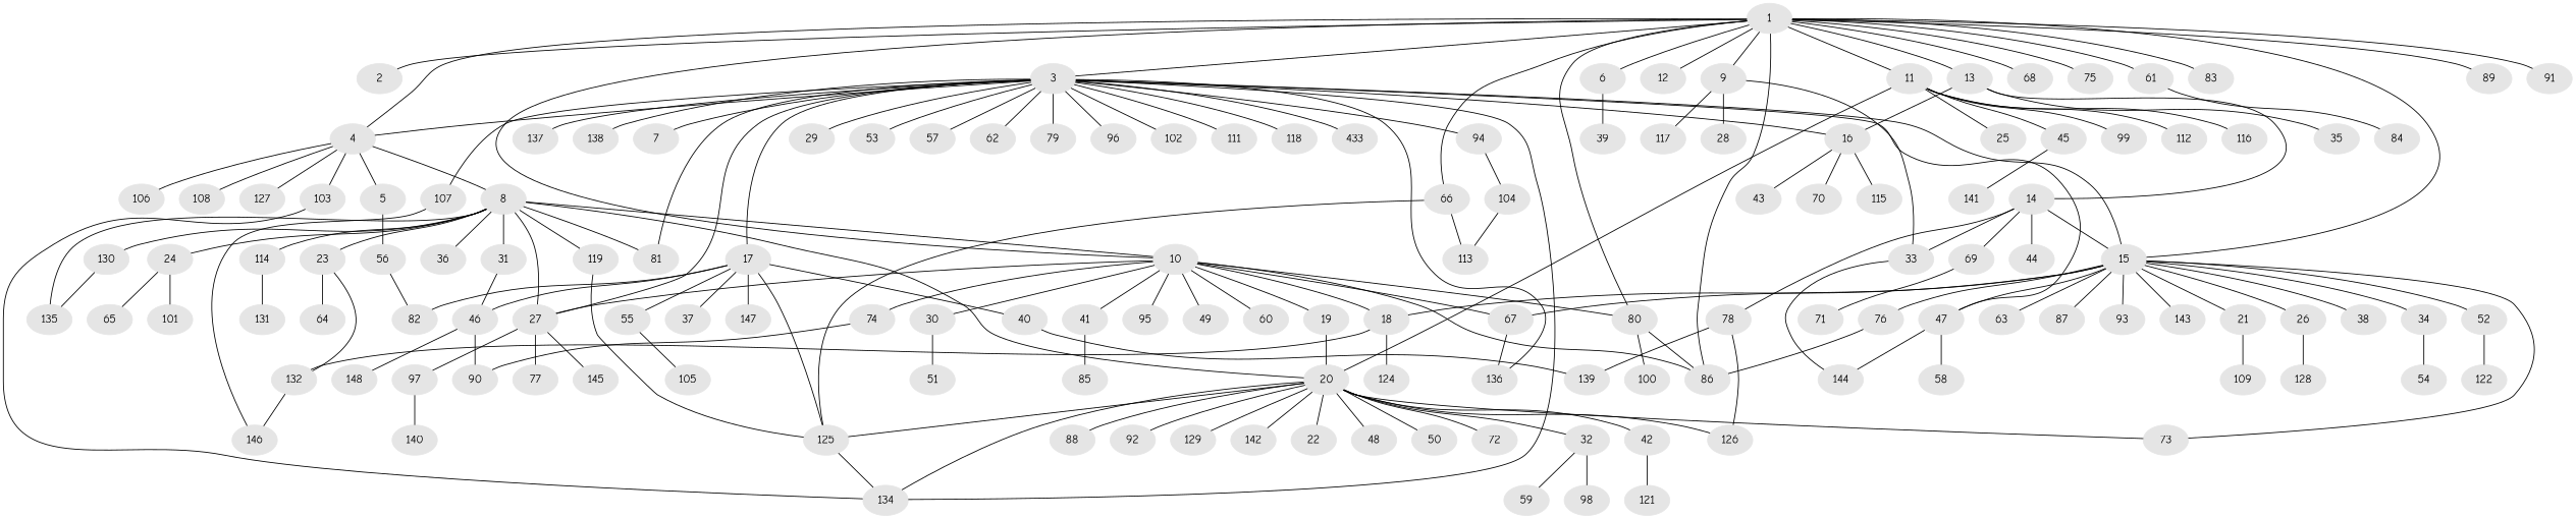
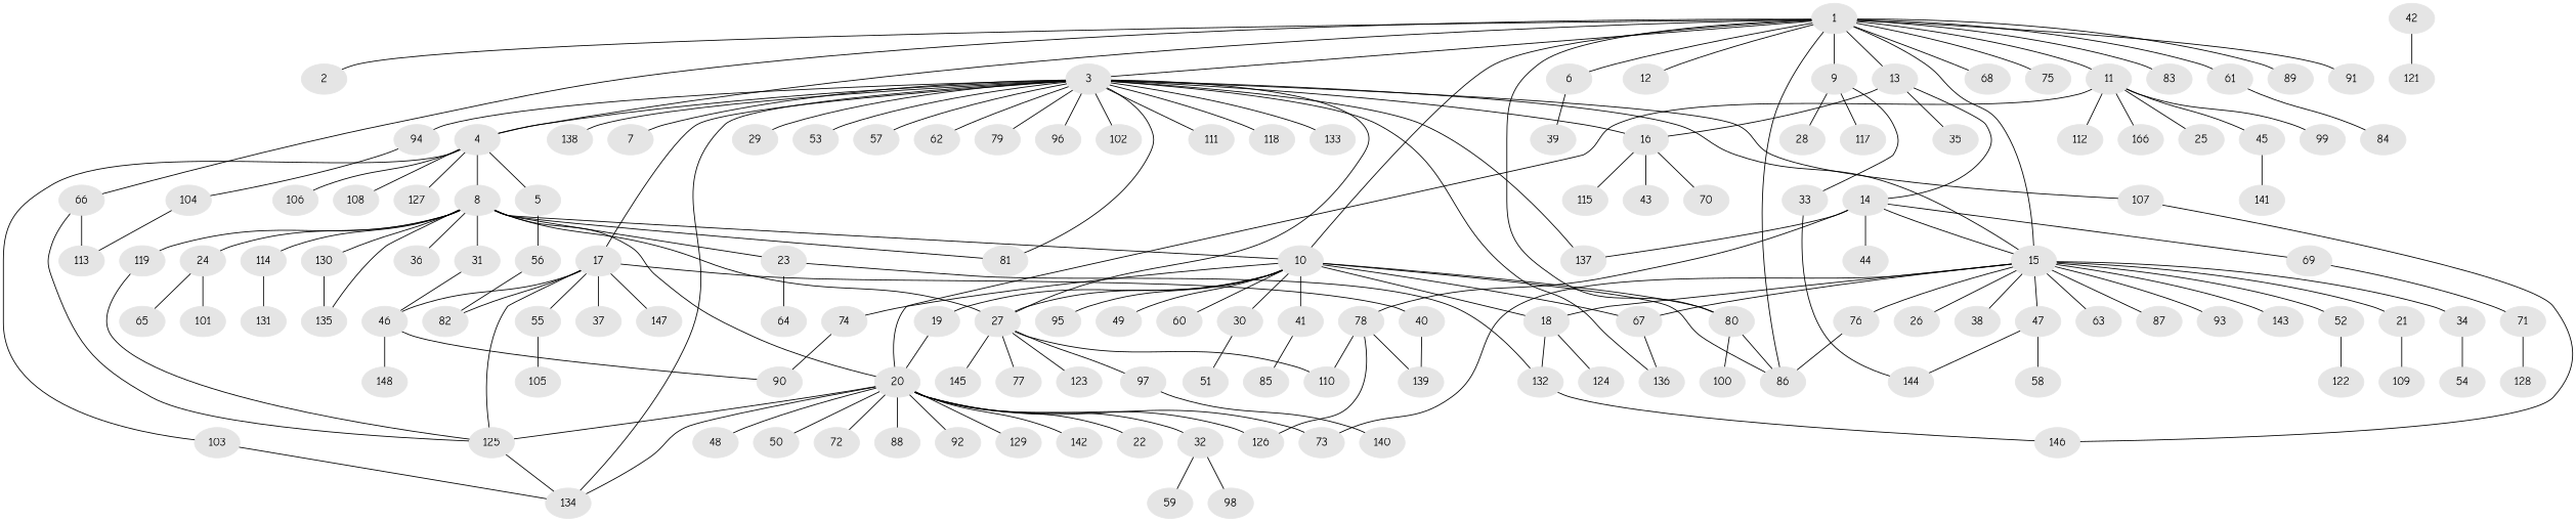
  graph {
    fontname="Comic Neue"
    node [color=gray90 fontname="Comic Neue" style=filled]
    edge [fontname="Comic Neue"]
    1
    2
    3
    4
    6
    9
    10
    11
    12
    13
    15
    61
    66
    68
    75
    80
    83
    86
    89
    91
    7
    16
    17
    27
    29
    47
    53
    57
    62
    79
    81
    94
    96
    102
    107
    111
    118
-   133 [label=433]
+   133
    134
    136
    137
    138
    5
    8
    103
    106
    108
    127
    39
    28
    33
    117
    18
    19
    30
    41
    49
    60
    67
    74
    95
    20
    25
    45
    99
    112
-   116
+   116 [label=166]
    14
    35
    21
    26
    34
    38
    52
    63
    73
    76
    87
    93
    143
    84
    125
    113
    100
    43
    70
    115
    37
    40
    46
    55
    82
    147
    77
    97
+   110
+   123
    145
    144
    58
    104
    146
    56
    23
    24
    31
    36
    114
    119
    130
    135
    22
    32
    42
    48
    50
    72
    88
    92
    126
    129
    142
    132
    64
    65
    101
    131
    124
    51
    85
    90
    141
    44
    69
    78
    71
    139
    109
    54
    122
    148
    105
    59
    98
    121
    140
    128
    1 -- 2
    1 -- 3
    1 -- 4
    1 -- 6
    1 -- 9
    1 -- 10
    1 -- 11
    1 -- 12
    1 -- 13
    1 -- 15
    1 -- 61
    1 -- 66
    1 -- 68
    1 -- 75
    1 -- 80
    1 -- 83
    1 -- 86
    1 -- 89
    1 -- 91
    3 -- 4
    3 -- 15
    3 -- 7
    3 -- 16
    3 -- 17
    3 -- 27
    3 -- 29
-   3 -- 47
    3 -- 53
    3 -- 57
    3 -- 62
    3 -- 79
    3 -- 81
    3 -- 94
    3 -- 96
    3 -- 102
    3 -- 107
    3 -- 111
    3 -- 118
    3 -- 133
    3 -- 134
    3 -- 136
    3 -- 137
    3 -- 138
    4 -- 5
    4 -- 8
    4 -- 103
    4 -- 106
    4 -- 108
    4 -- 127
    6 -- 39
    9 -- 28
    9 -- 33
    9 -- 117
    10 -- 80
    10 -- 86
    10 -- 27
    10 -- 18
    10 -- 19
    10 -- 30
    10 -- 41
    10 -- 49
    10 -- 60
    10 -- 67
    10 -- 74
    10 -- 95
    11 -- 20
    11 -- 25
    11 -- 45
    11 -- 99
    11 -- 112
    11 -- 116
    13 -- 16
    13 -- 14
    13 -- 35
    15 -- 47
    15 -- 18
    15 -- 67
    15 -- 21
    15 -- 26
    15 -- 34
    15 -- 38
    15 -- 52
    15 -- 63
    15 -- 73
    15 -- 76
    15 -- 87
    15 -- 93
    15 -- 143
    61 -- 84
    66 -- 125
    66 -- 113
    80 -- 86
    80 -- 100
    16 -- 43
    16 -- 70
    16 -- 115
    17 -- 125
    17 -- 37
    17 -- 40
    17 -- 46
    17 -- 55
    17 -- 82
    17 -- 147
    27 -- 77
    27 -- 97
+   27 -- 110
+   27 -- 123
    27 -- 145
    47 -- 144
    47 -- 58
    94 -- 104
    107 -- 146
    5 -- 56
    8 -- 10
    8 -- 27
    8 -- 81
    8 -- 20
    8 -- 23
    8 -- 24
    8 -- 31
    8 -- 36
    8 -- 114
    8 -- 119
    8 -- 130
    8 -- 135
    103 -- 134
    33 -- 144
    18 -- 132
    18 -- 124
    19 -- 20
    30 -- 51
    41 -- 85
    67 -- 136
    74 -- 90
    20 -- 134
    20 -- 73
    20 -- 125
    20 -- 22
    20 -- 32
-   20 -- 42
    20 -- 48
    20 -- 50
    20 -- 72
    20 -- 88
    20 -- 92
    20 -- 126
    20 -- 129
    20 -- 142
    45 -- 141
    14 -- 15
-   14 -- 33
+   14 -- 137
    14 -- 44
    14 -- 69
    14 -- 78
    21 -- 109
    34 -- 54
    52 -- 122
    76 -- 86
    125 -- 134
    40 -- 139
    46 -- 90
    46 -- 148
    55 -- 105
    97 -- 140
    104 -- 113
    56 -- 82
    23 -- 132
    23 -- 64
    24 -- 65
    24 -- 101
    31 -- 46
    114 -- 131
    119 -- 125
    130 -- 135
    32 -- 59
    32 -- 98
    42 -- 121
    132 -- 146
    69 -- 71
+   78 -- 110
    78 -- 126
    78 -- 139
-   26 -- 128
+   71 -- 128
  }
